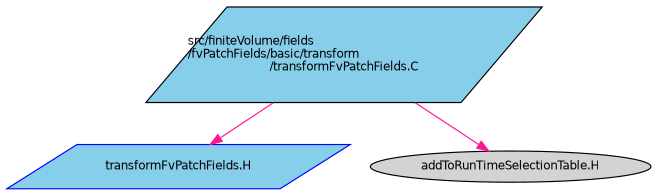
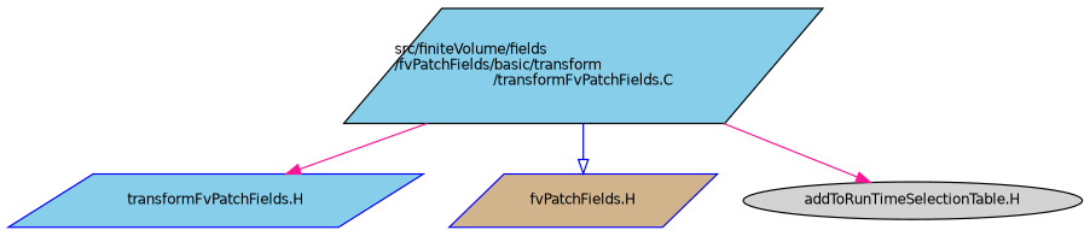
  digraph {
    node [color=black fillcolor=skyblue fontname=Helvetica fontsize=10 shape=parallelogram style=filled]
    edge [color=deeppink fontname=Helvetica fontsize=10 labelfontname=Helvetica labelfontsize=10 style=solid arrowhead=normal]
    n1 [fontcolor=black height=0.2 label="src/finiteVolume/fields\l/fvPatchFields/basic/transform\l/transformFvPatchFields.C" width=0.4]
    n2 [color=blue height=0.2 label="transformFvPatchFields.H" width=0.4]
+   n3 [color=blue height=0.2 label="fvPatchFields.H" width=0.4 fillcolor=tan]
    n4 [height=0.2 label="addToRunTimeSelectionTable.H" shape=ellipse width=0.4 fillcolor=lightgrey]
    n1 -> n2
+   n1 -> n3 [color=blue arrowhead=onormal]
    n1 -> n4
  }
